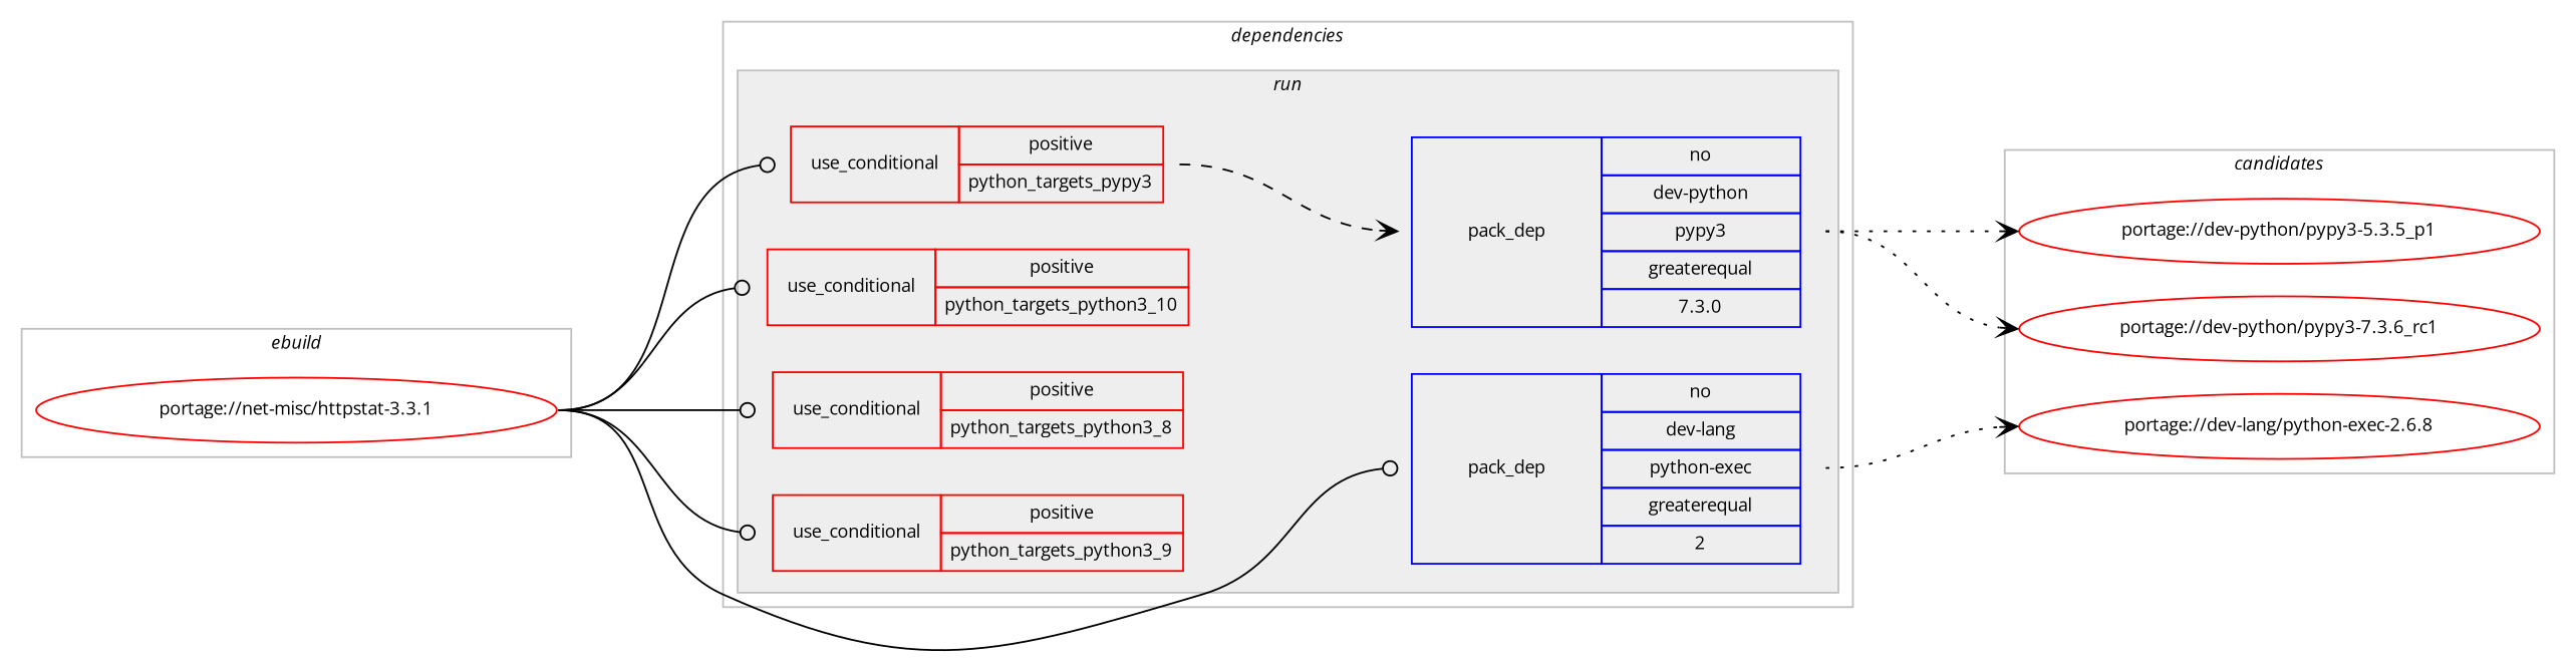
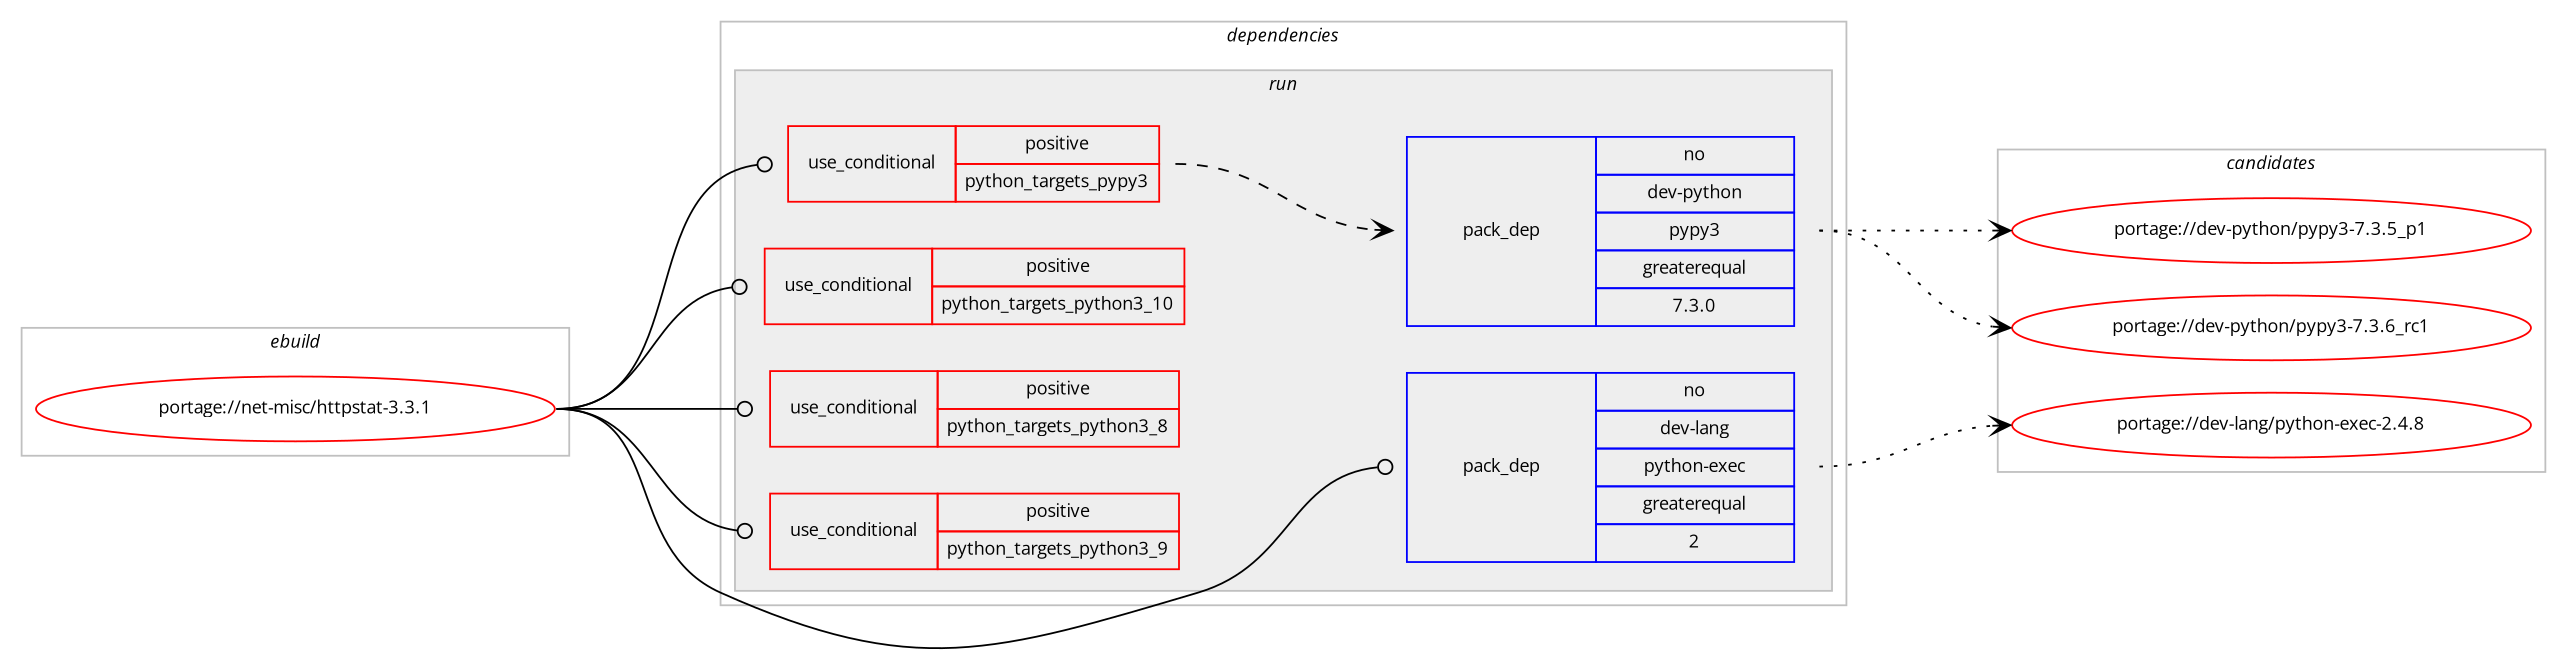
  digraph {
    compound=true
    concentrate=true
    fontname="Open Sans"
    fontsize=10
    newrank=true
    rankdir=LR
    ranksep=1.5
    node [color=red fontname="Open Sans" fontsize=10 shape=none]
    edge [arrowhead=odot fontname="Open Sans" headport=w style=solid tailport=e weight=20]
    n1 [label="portage://net-misc/httpstat-3.3.1" width=4 shape=""]
    n2 [color=blue label=<<TABLE BORDER="0" CELLBORDER="1" CELLSPACING="0" CELLPADDING="4" WIDTH="220"><TR><TD ROWSPAN="6" CELLPADDING="30">pack_dep</TD></TR><TR><TD WIDTH="110">no</TD></TR><TR><TD>dev-python</TD></TR><TR><TD>pypy3</TD></TR><TR><TD>greaterequal</TD></TR><TR><TD>7.3.0</TD></TR></TABLE>>]
    n3 [label=<<TABLE BORDER="0" CELLBORDER="1" CELLSPACING="0" CELLPADDING="4"><TR><TD ROWSPAN="3" CELLPADDING="10">use_conditional</TD></TR><TR><TD>positive</TD></TR><TR><TD>python_targets_pypy3</TD></TR></TABLE>>]
    n4 [label=<<TABLE BORDER="0" CELLBORDER="1" CELLSPACING="0" CELLPADDING="4"><TR><TD ROWSPAN="3" CELLPADDING="10">use_conditional</TD></TR><TR><TD>positive</TD></TR><TR><TD>python_targets_python3_10</TD></TR></TABLE>>]
    n5 [label=<<TABLE BORDER="0" CELLBORDER="1" CELLSPACING="0" CELLPADDING="4"><TR><TD ROWSPAN="3" CELLPADDING="10">use_conditional</TD></TR><TR><TD>positive</TD></TR><TR><TD>python_targets_python3_8</TD></TR></TABLE>>]
    n6 [label=<<TABLE BORDER="0" CELLBORDER="1" CELLSPACING="0" CELLPADDING="4"><TR><TD ROWSPAN="3" CELLPADDING="10">use_conditional</TD></TR><TR><TD>positive</TD></TR><TR><TD>python_targets_python3_9</TD></TR></TABLE>>]
    n7 [color=blue label=<<TABLE BORDER="0" CELLBORDER="1" CELLSPACING="0" CELLPADDING="4" WIDTH="220"><TR><TD ROWSPAN="6" CELLPADDING="30">pack_dep</TD></TR><TR><TD WIDTH="110">no</TD></TR><TR><TD>dev-lang</TD></TR><TR><TD>python-exec</TD></TR><TR><TD>greaterequal</TD></TR><TR><TD>2</TD></TR></TABLE>>]
-   n8 [label="portage://dev-python/pypy3-5.3.5_p1" width=4 shape=""]
+   n8 [label="portage://dev-python/pypy3-7.3.5_p1" width=4 shape=""]
    n9 [label="portage://dev-python/pypy3-7.3.6_rc1" width=4 shape=""]
-   n10 [label="portage://dev-lang/python-exec-2.6.8" width=4 shape=""]
+   n10 [label="portage://dev-lang/python-exec-2.4.8" width=4 shape=""]
    subgraph cluster_1 {
      color=gray
      label=<<i>ebuild</i>>
      rank=same
      n1
    }
    subgraph cluster_2 {
      color=gray
      label=<<i>dependencies</i>>
      subgraph cluster_3 {
        color=gray
        fillcolor="#eeeeee"
        label=<<i>compile</i>>
        style=filled
      }
      subgraph cluster_4 {
        color=gray
        fillcolor="#eeeeee"
        label=<<i>compile and run</i>>
        style=filled
      }
      subgraph cluster_5 {
        color=gray
        fillcolor="#eeeeee"
        label=<<i>run</i>>
        style=filled
        subgraph sub_6 {
          color=gray
          fillcolor="#eeeeee"
          label=<<i>run</i>>
          style=filled
          n3
          subgraph sub_7 {
            color=gray
            fillcolor="#eeeeee"
            label=<<i>run</i>>
            style=filled
            n2
          }
        }
        subgraph sub_8 {
          color=gray
          fillcolor="#eeeeee"
          label=<<i>run</i>>
          style=filled
          n4
        }
        subgraph sub_9 {
          color=gray
          fillcolor="#eeeeee"
          label=<<i>run</i>>
          style=filled
          n5
        }
        subgraph sub_10 {
          color=gray
          fillcolor="#eeeeee"
          label=<<i>run</i>>
          style=filled
          n6
        }
        subgraph sub_11 {
          color=gray
          fillcolor="#eeeeee"
          label=<<i>run</i>>
          style=filled
          n7
        }
      }
    }
    subgraph cluster_12 {
      color=gray
      label=<<i>candidates</i>>
      rank=same
      subgraph sub_13 {
        color=black
        label=<<i>candidates</i>>
        nodesep=1
        rank=same
        n8
        n9
      }
      subgraph sub_14 {
        color=black
        label=<<i>candidates</i>>
        nodesep=1
        rank=same
        n10
      }
    }
    n1 -> n3
    n1 -> n4
    n1 -> n5
    n1 -> n6
    n1 -> n7
    n2 -> n8 [arrowhead=vee style=dotted weight=100]
    n2 -> n9 [arrowhead=vee style=dotted weight=100]
    n3 -> n2 [arrowhead=vee style=dashed]
    n7 -> n10 [arrowhead=vee style=dotted weight=100]
  }
